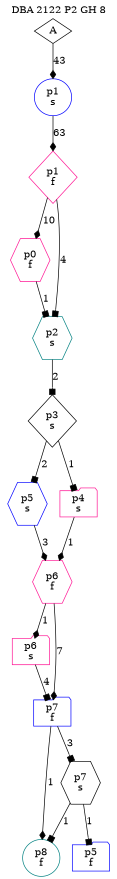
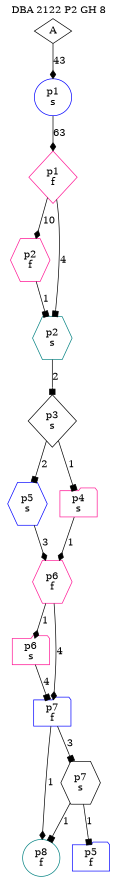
  digraph {
    label=" DBA 2122 P2 GH 8 "
    labelloc=tl
    rankdir=TB
    node [color=deeppink shape=hexagon]
    edge [arrowhead=box]
    n1 [color=black label=A shape=diamond]
    n2 [color=blue label="p1\ns" shape=ellipse]
    n3 [label="p1\nf" shape=diamond]
-   n4 [label="p0\nf"]
+   n4 [label="p2\nf"]
    n5 [color=teal label="p2\ns"]
    n6 [color=black label="p3\ns" shape=diamond]
    n7 [color=blue label="p5\ns"]
    n8 [label="p4\ns" shape=folder]
    n9 [label="p6\nf"]
    n10 [label="p6\ns" shape=folder]
    n11 [color=blue label="p7\nf" shape=folder]
    n12 [color=teal label="p8\nf" shape=ellipse]
    n13 [color=black label="p7\ns"]
    n14 [color=blue label="p5\nf" shape=folder]
    n1 -> n2 [arrowhead=diamond label=43]
    n2 -> n3 [arrowhead=diamond label=63]
    n3 -> n4 [arrowhead=diamond label=10]
    n3 -> n5 [label=4]
    n4 -> n5 [label=1]
    n5 -> n6 [label=2]
    n6 -> n7 [label=2]
    n6 -> n8 [label=1]
    n7 -> n9 [arrowhead=diamond label=3]
    n8 -> n9 [arrowhead=diamond label=1]
    n9 -> n10 [arrowhead=diamond label=1]
-   n9 -> n11 [arrowhead=diamond label=7]
+   n9 -> n11 [arrowhead=diamond label=4]
    n10 -> n11 [label=4]
    n11 -> n12 [arrowhead=diamond label=1]
    n11 -> n13 [label=3]
    n13 -> n12 [label=1]
    n13 -> n14 [label=1]
  }
